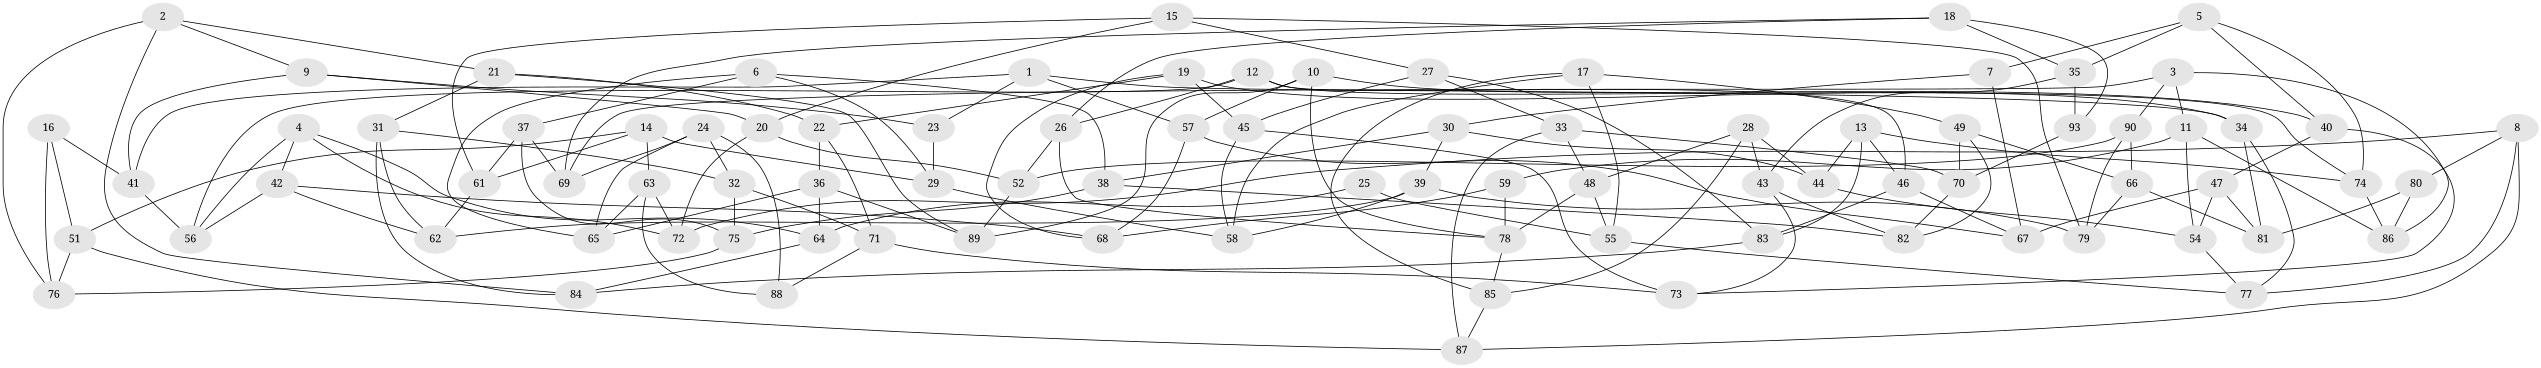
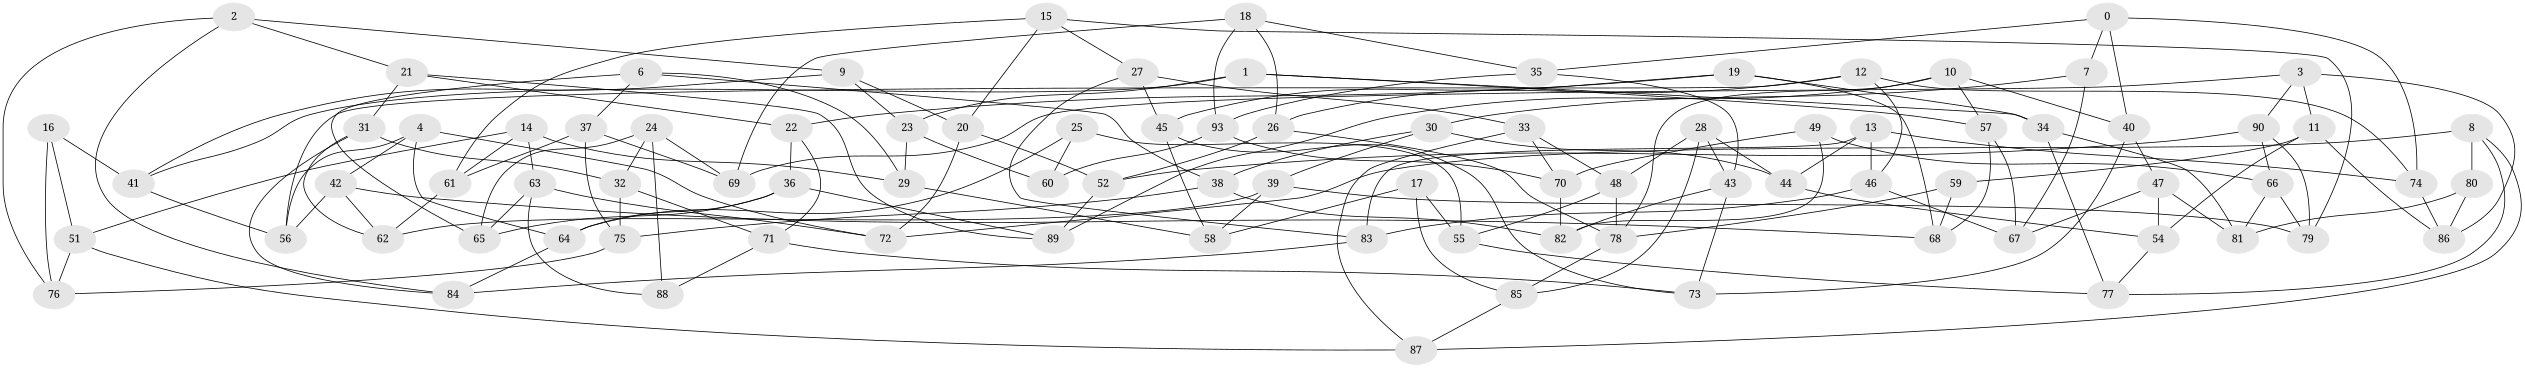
  graph {
    fontname="Noto Serif"
    node [color=gray90 fontname="Noto Serif" style=filled]
    edge [fontname="Noto Serif"]
    1
    23
    34
    41
    57
    29
+   60
    77
    81
    56
    67
    68
    2
    9
    21
    76
    84
    20
    89
    22
    31
    3
    11
    n24 [label=90]
    69
    86
    54
    59
    79
    52
    66
    4
    42
    64
    72
    62
-   5
+   5 [label=0]
    7
    35
    40
    74
    30
    n43 [label=93]
    43
    47
    73
    6
    37
    38
    65
    58
    61
    75
    82
    16
    51
    44
    39
    8
    80
    87
    10
    78
    85
    12
    26
    46
    83
    13
    14
    63
    88
    15
    27
    45
    33
    17
    49
    55
    70
    18
    19
    36
    71
    32
    24
    25
    48
    28
    1 -- 23
    1 -- 34
    1 -- 41
    1 -- 57
    23 -- 29
+   23 -- 60
    34 -- 77
    34 -- 81
    41 -- 56
    57 -- 67
    57 -- 68
    29 -- 58
    2 -- 9
    2 -- 21
    2 -- 76
    2 -- 84
    9 -- 23
    9 -- 41
    9 -- 20
    21 -- 89
    21 -- 22
    21 -- 31
    20 -- 52
    20 -- 72
    22 -- 36
    22 -- 71
    31 -- 84
    31 -- 62
    31 -- 32
    3 -- 11
    3 -- n24
    3 -- 69
    3 -- 86
    11 -- 86
    11 -- 54
    11 -- 59
    n24 -- 79
    n24 -- 52
    n24 -- 66
    54 -- 77
    59 -- 68
    59 -- 78
    52 -- 89
    66 -- 81
    66 -- 79
    4 -- 56
    4 -- 42
    4 -- 64
    4 -- 72
    42 -- 56
    42 -- 68
    42 -- 62
    64 -- 84
    5 -- 7
    5 -- 35
    5 -- 40
    5 -- 74
    7 -- 67
    7 -- 30
    35 -- n43
    35 -- 43
    40 -- 47
    40 -- 73
    74 -- 86
    30 -- 38
    30 -- 44
    30 -- 39
+   n43 -- 60
    n43 -- 70
    43 -- 73
    43 -- 82
    47 -- 81
    47 -- 67
    47 -- 54
    6 -- 29
    6 -- 37
    6 -- 38
    6 -- 65
    37 -- 69
    37 -- 61
    37 -- 75
    38 -- 75
    38 -- 82
    61 -- 62
    75 -- 76
    16 -- 41
    16 -- 76
    16 -- 51
    51 -- 76
    51 -- 87
    44 -- 54
    39 -- 79
    39 -- 62
    39 -- 58
    8 -- 77
    8 -- 72
    8 -- 80
    8 -- 87
    80 -- 81
    80 -- 86
    10 -- 57
    10 -- 89
    10 -- 40
    10 -- 78
    78 -- 85
    85 -- 87
    12 -- 56
    12 -- 74
    12 -- 26
    12 -- 46
    26 -- 52
    26 -- 78
    46 -- 67
    46 -- 83
    83 -- 84
    13 -- 74
    13 -- 44
    13 -- 46
    13 -- 83
    14 -- 29
    14 -- 61
    14 -- 51
    14 -- 63
    63 -- 72
    63 -- 65
    63 -- 88
    15 -- 20
    15 -- 79
    15 -- 61
    15 -- 27
    27 -- 83
    27 -- 45
    27 -- 33
    45 -- 73
    45 -- 58
    33 -- 87
    33 -- 70
    33 -- 48
    17 -- 58
    17 -- 85
-   17 -- 49
    17 -- 55
    49 -- 66
    49 -- 82
    49 -- 70
    55 -- 77
    70 -- 82
    18 -- 69
    18 -- 35
    18 -- n43
    18 -- 26
    19 -- 34
    19 -- 68
    19 -- 22
    19 -- 45
    36 -- 89
    36 -- 64
    36 -- 65
    71 -- 73
    71 -- 88
    32 -- 75
    32 -- 71
    24 -- 69
    24 -- 65
    24 -- 88
    24 -- 32
+   25 -- 60
    25 -- 64
    25 -- 55
    48 -- 78
    48 -- 55
    28 -- 43
    28 -- 44
    28 -- 85
    28 -- 48
  }
